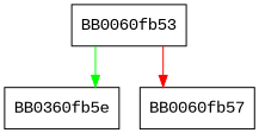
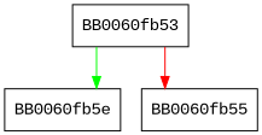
  digraph {
    fontname="Liberation Mono"
    splines=ortho
    node [fontname="Liberation Mono" shape=box]
    edge [fontname="Liberation Mono"]
    n1 [label=BB0060fb53]
-   BB0060fb5e [label=BB0360fb5e]
-   BB0060fb55 [label=BB0060fb57]
+   BB0060fb5e
+   BB0060fb55
    n1 -> BB0060fb5e [color=green]
    n1 -> BB0060fb55 [color=red]
  }
